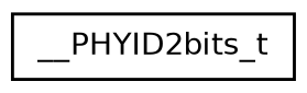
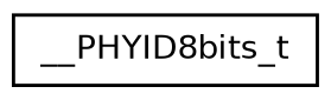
  digraph {
    rankdir=TB
-   n1 [color=black fillcolor=white fontname=Helvetica fontsize=10 height=0.2 label=__PHYID2bits_t shape=record style=filled width=0.4]
+   n1 [color=black fillcolor=white fontname=Helvetica fontsize=10 height=0.2 label=__PHYID8bits_t shape=record style=filled width=0.4]
  }
